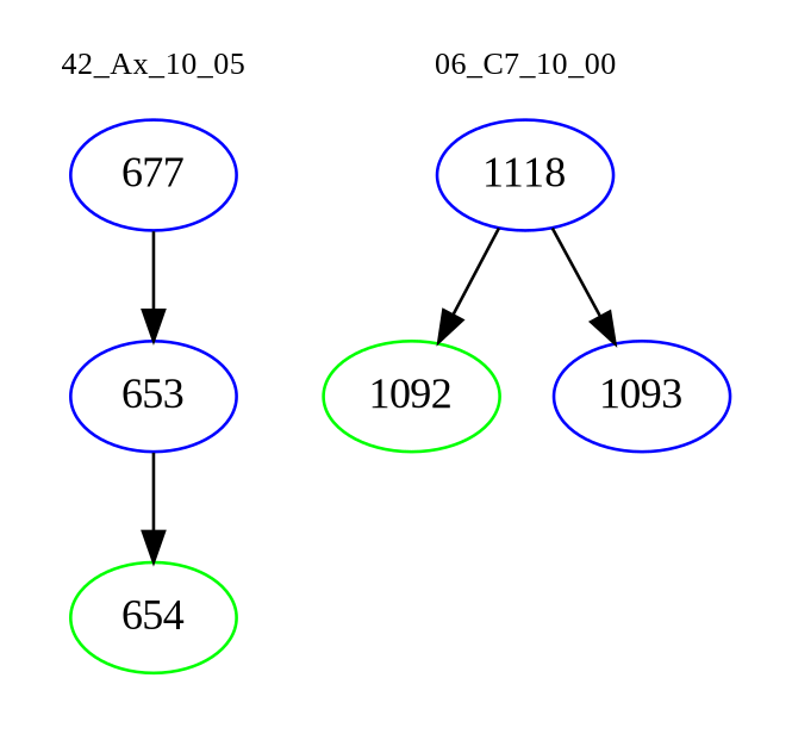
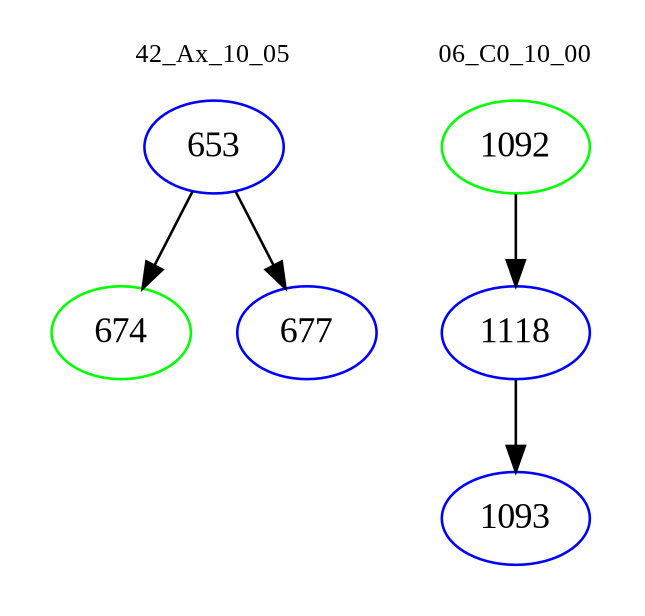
  digraph {
    fontname="Liberation Serif"
    node [color=blue fontname="Liberation Serif"]
    edge [color=black fontname="Liberation Serif"]
-   n1 [color=green label=654]
+   n1 [color=green label=674]
    n2 [label=653]
    n3 [label=677]
    n4 [color=green label=1092]
    n5 [label=1118]
    n6 [label=1093]
    subgraph cluster_1 {
      color=white
      fontsize=10
      label="42_Ax_10_05"
      n1
      n2
      n3
    }
    subgraph cluster_2 {
      color=white
      fontsize=10
-     label="06_C7_10_00"
+     label="06_C0_10_00"
      n4
      n5
      n6
    }
    n2 -> n1
-   n3 -> n2
-   n5 -> n4
+   n2 -> n3
+   n4 -> n5
    n5 -> n6
  }
